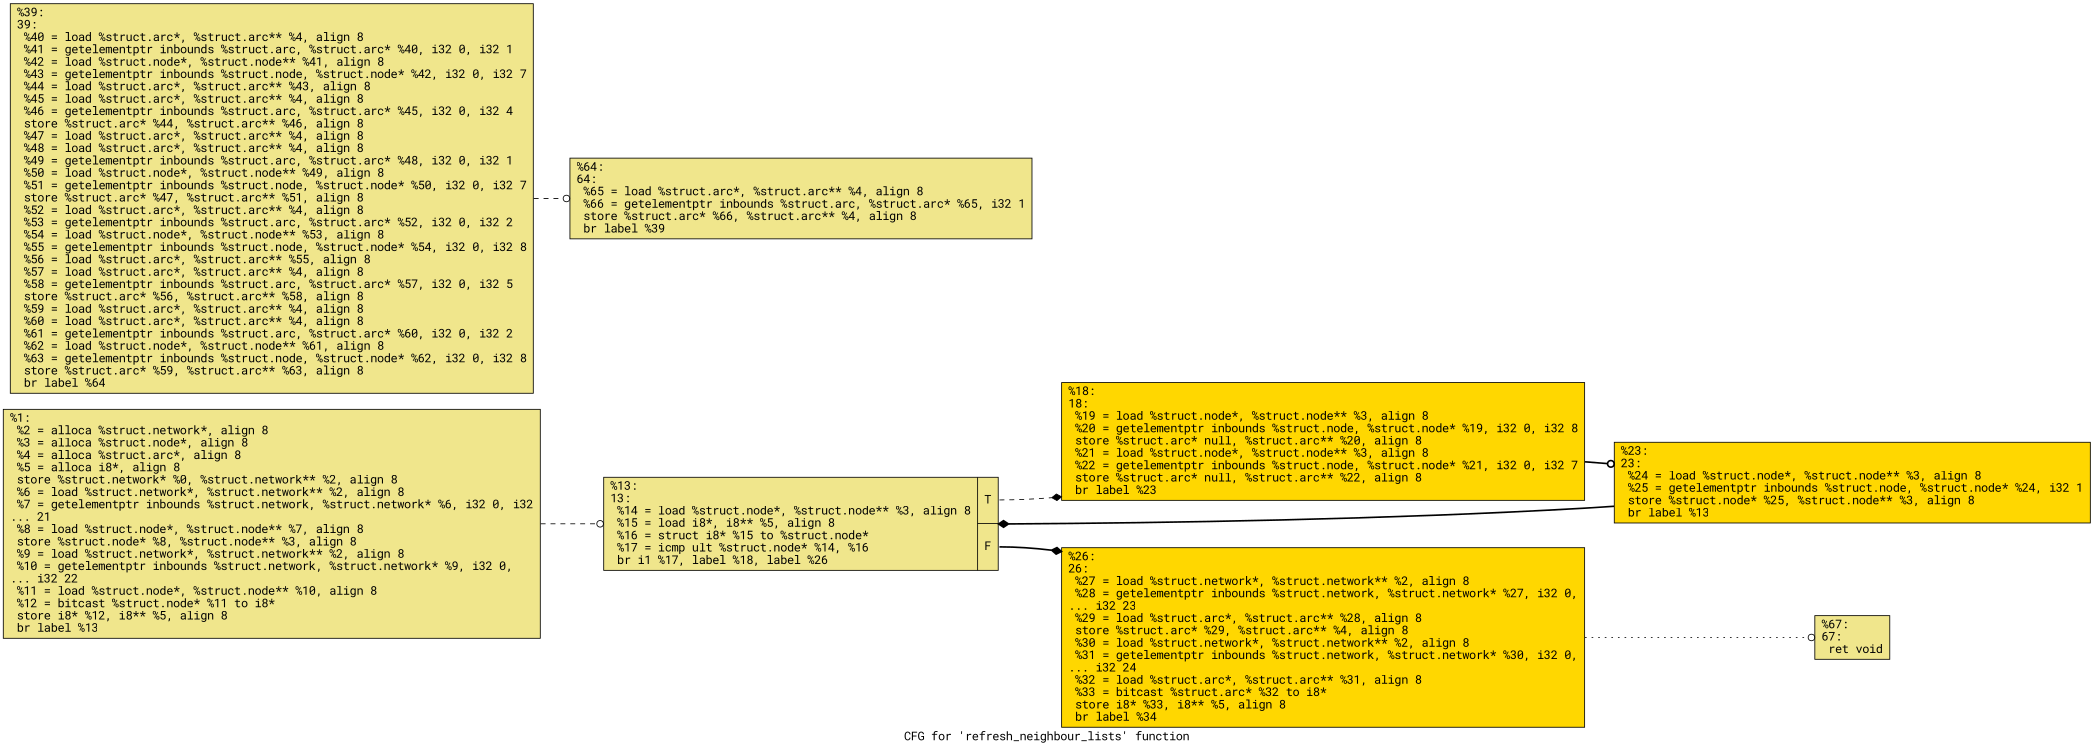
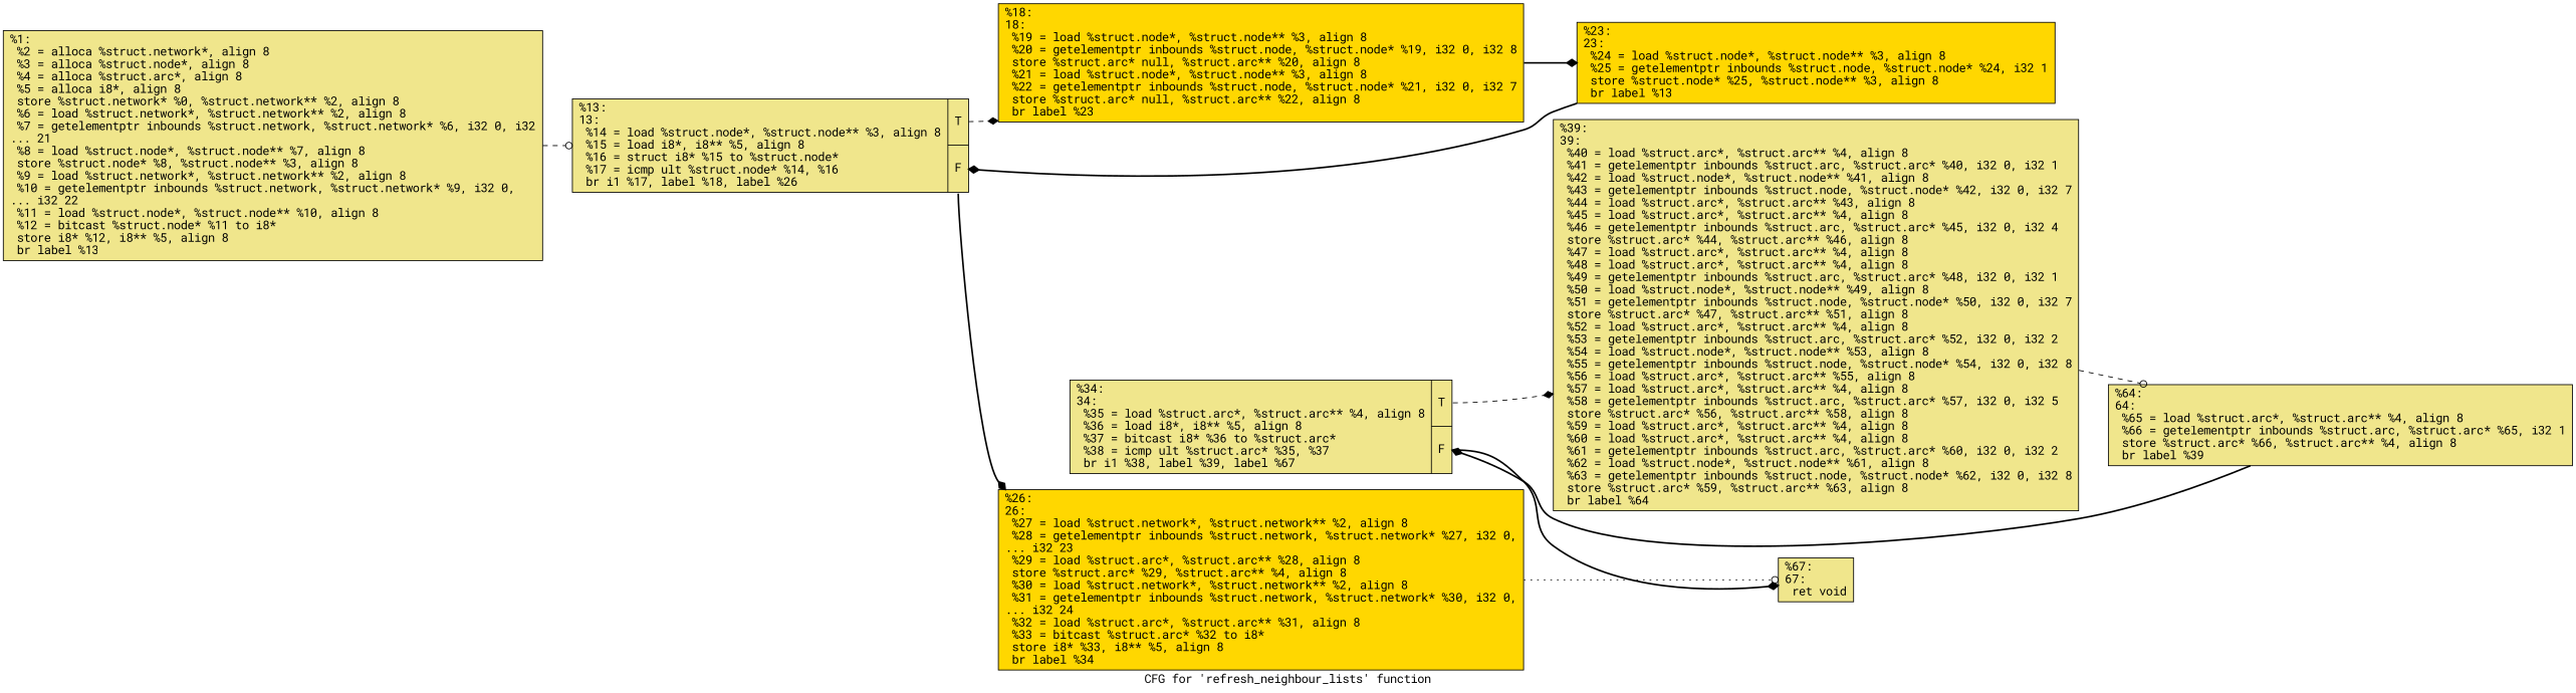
  digraph {
    fontname="Roboto Mono"
    label="CFG for 'refresh_neighbour_lists' function"
    rankdir=LR
    node [fillcolor=khaki fontname="Roboto Mono" shape=record style=filled]
    edge [arrowhead=diamond fontname="Roboto Mono" style=bold]
    n1 [label="{%1:\l  %2 = alloca %struct.network*, align 8\l  %3 = alloca %struct.node*, align 8\l  %4 = alloca %struct.arc*, align 8\l  %5 = alloca i8*, align 8\l  store %struct.network* %0, %struct.network** %2, align 8\l  %6 = load %struct.network*, %struct.network** %2, align 8\l  %7 = getelementptr inbounds %struct.network, %struct.network* %6, i32 0, i32\l... 21\l  %8 = load %struct.node*, %struct.node** %7, align 8\l  store %struct.node* %8, %struct.node** %3, align 8\l  %9 = load %struct.network*, %struct.network** %2, align 8\l  %10 = getelementptr inbounds %struct.network, %struct.network* %9, i32 0,\l... i32 22\l  %11 = load %struct.node*, %struct.node** %10, align 8\l  %12 = bitcast %struct.node* %11 to i8*\l  store i8* %12, i8** %5, align 8\l  br label %13\l}"]
    n2 [label="{%13:\l13:                                               \l  %14 = load %struct.node*, %struct.node** %3, align 8\l  %15 = load i8*, i8** %5, align 8\l  %16 = struct i8* %15 to %struct.node*\l  %17 = icmp ult %struct.node* %14, %16\l  br i1 %17, label %18, label %26\l|{<s0>T|<s1>F}}"]
    n3 [fillcolor=gold label="{%18:\l18:                                               \l  %19 = load %struct.node*, %struct.node** %3, align 8\l  %20 = getelementptr inbounds %struct.node, %struct.node* %19, i32 0, i32 8\l  store %struct.arc* null, %struct.arc** %20, align 8\l  %21 = load %struct.node*, %struct.node** %3, align 8\l  %22 = getelementptr inbounds %struct.node, %struct.node* %21, i32 0, i32 7\l  store %struct.arc* null, %struct.arc** %22, align 8\l  br label %23\l}"]
    n4 [fillcolor=gold label="{%26:\l26:                                               \l  %27 = load %struct.network*, %struct.network** %2, align 8\l  %28 = getelementptr inbounds %struct.network, %struct.network* %27, i32 0,\l... i32 23\l  %29 = load %struct.arc*, %struct.arc** %28, align 8\l  store %struct.arc* %29, %struct.arc** %4, align 8\l  %30 = load %struct.network*, %struct.network** %2, align 8\l  %31 = getelementptr inbounds %struct.network, %struct.network* %30, i32 0,\l... i32 24\l  %32 = load %struct.arc*, %struct.arc** %31, align 8\l  %33 = bitcast %struct.arc* %32 to i8*\l  store i8* %33, i8** %5, align 8\l  br label %34\l}"]
    n5 [fillcolor=gold label="{%23:\l23:                                               \l  %24 = load %struct.node*, %struct.node** %3, align 8\l  %25 = getelementptr inbounds %struct.node, %struct.node* %24, i32 1\l  store %struct.node* %25, %struct.node** %3, align 8\l  br label %13\l}"]
    n6 [label="{%67:\l67:                                               \l  ret void\l}"]
+   n7 [label="{%34:\l34:                                               \l  %35 = load %struct.arc*, %struct.arc** %4, align 8\l  %36 = load i8*, i8** %5, align 8\l  %37 = bitcast i8* %36 to %struct.arc*\l  %38 = icmp ult %struct.arc* %35, %37\l  br i1 %38, label %39, label %67\l|{<s0>T|<s1>F}}"]
    n8 [label="{%39:\l39:                                               \l  %40 = load %struct.arc*, %struct.arc** %4, align 8\l  %41 = getelementptr inbounds %struct.arc, %struct.arc* %40, i32 0, i32 1\l  %42 = load %struct.node*, %struct.node** %41, align 8\l  %43 = getelementptr inbounds %struct.node, %struct.node* %42, i32 0, i32 7\l  %44 = load %struct.arc*, %struct.arc** %43, align 8\l  %45 = load %struct.arc*, %struct.arc** %4, align 8\l  %46 = getelementptr inbounds %struct.arc, %struct.arc* %45, i32 0, i32 4\l  store %struct.arc* %44, %struct.arc** %46, align 8\l  %47 = load %struct.arc*, %struct.arc** %4, align 8\l  %48 = load %struct.arc*, %struct.arc** %4, align 8\l  %49 = getelementptr inbounds %struct.arc, %struct.arc* %48, i32 0, i32 1\l  %50 = load %struct.node*, %struct.node** %49, align 8\l  %51 = getelementptr inbounds %struct.node, %struct.node* %50, i32 0, i32 7\l  store %struct.arc* %47, %struct.arc** %51, align 8\l  %52 = load %struct.arc*, %struct.arc** %4, align 8\l  %53 = getelementptr inbounds %struct.arc, %struct.arc* %52, i32 0, i32 2\l  %54 = load %struct.node*, %struct.node** %53, align 8\l  %55 = getelementptr inbounds %struct.node, %struct.node* %54, i32 0, i32 8\l  %56 = load %struct.arc*, %struct.arc** %55, align 8\l  %57 = load %struct.arc*, %struct.arc** %4, align 8\l  %58 = getelementptr inbounds %struct.arc, %struct.arc* %57, i32 0, i32 5\l  store %struct.arc* %56, %struct.arc** %58, align 8\l  %59 = load %struct.arc*, %struct.arc** %4, align 8\l  %60 = load %struct.arc*, %struct.arc** %4, align 8\l  %61 = getelementptr inbounds %struct.arc, %struct.arc* %60, i32 0, i32 2\l  %62 = load %struct.node*, %struct.node** %61, align 8\l  %63 = getelementptr inbounds %struct.node, %struct.node* %62, i32 0, i32 8\l  store %struct.arc* %59, %struct.arc** %63, align 8\l  br label %64\l}"]
    n9 [label="{%64:\l64:                                               \l  %65 = load %struct.arc*, %struct.arc** %4, align 8\l  %66 = getelementptr inbounds %struct.arc, %struct.arc* %65, i32 1\l  store %struct.arc* %66, %struct.arc** %4, align 8\l  br label %39\l}"]
    n1 -> n2 [arrowhead=odot style=dashed]
    n2 -> n3 [style=dashed tailport=s0]
    n2 -> n4 [tailport=s1]
-   n3 -> n5 [arrowhead=odot]
+   n3 -> n5
    n4 -> n6 [arrowhead=odot style=dotted]
    n5 -> n2
+   n7 -> n6 [tailport=s1]
+   n7 -> n8 [style=dashed tailport=s0]
    n8 -> n9 [arrowhead=odot style=dashed]
+   n9 -> n7
  }
